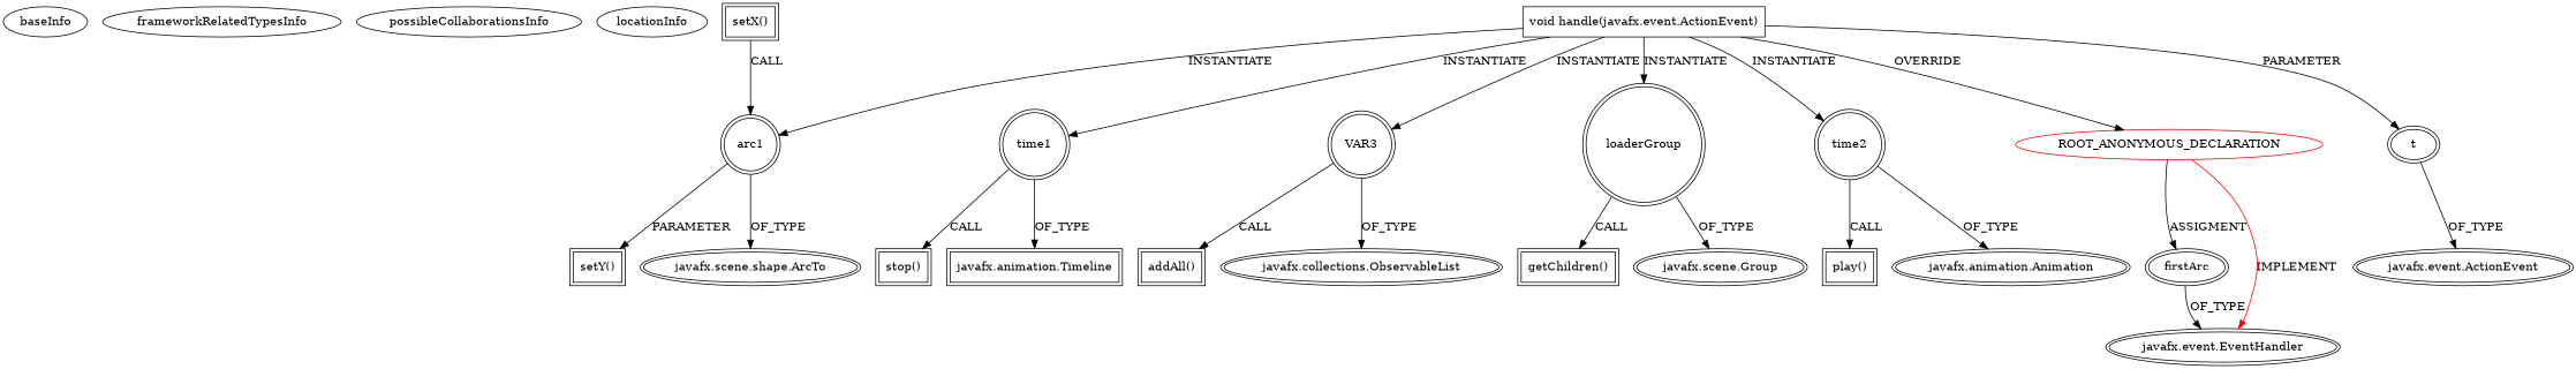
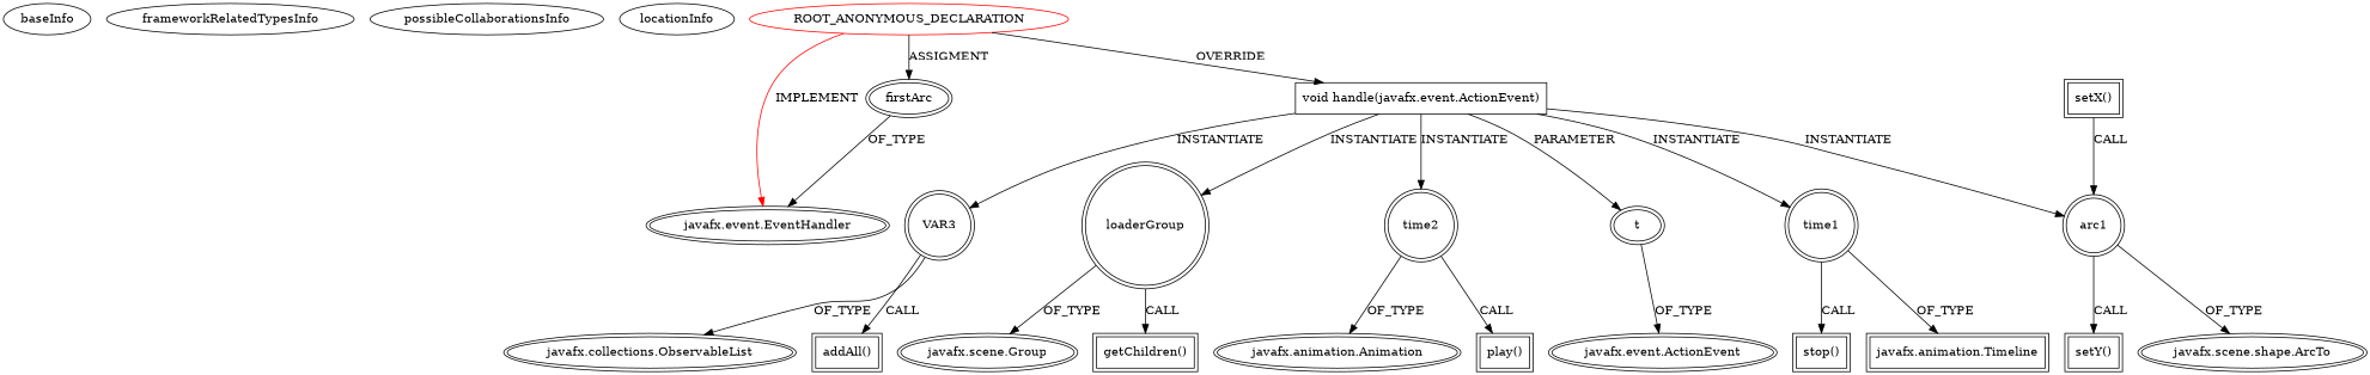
  digraph {
    node [isFrameworkType=true vertexType=INSIDE_CALL peripheries=2]
    baseInfo [category=extension_graph graphId=2444 isAnonymous=true possibleRelation=false isFrameworkType="" vertexType="" peripheries=""]
    frameworkRelatedTypesInfo [0="javafx.event.EventHandler" isFrameworkType="" vertexType="" peripheries=""]
    possibleCollaborationsInfo [isFrameworkType="" vertexType="" peripheries=""]
    locationInfo [contextSignature="void Loading()" filePath="/didygo-gce-display/gce-display-master/src/proto1/Curseur.java" graphId=2444 projectName="didygo-gce-display" isFrameworkType="" vertexType="" peripheries=""]
    n5 [color=red isFrameworkType=false label=ROOT_ANONYMOUS_DECLARATION vertexType=ROOT_ANONYMOUS_DECLARATION peripheries=""]
    n6 [label="javafx.event.EventHandler" vertexType=FRAMEWORK_INTERFACE_TYPE]
    n7 [label=firstArc vertexType=OUTSIDE_VARIABLE_EXPRESION]
    n8 [isFrameworkType=false label="void handle(javafx.event.ActionEvent)" shape=box vertexType=OVERRIDING_METHOD_DECLARATION peripheries=""]
    n9 [label=t vertexType=PARAMETER_DECLARATION]
    n10 [label=arc1 shape=circle vertexType=VARIABLE_EXPRESION]
    n11 [label=time1 shape=circle vertexType=VARIABLE_EXPRESION]
    n12 [label=VAR3 shape=circle vertexType=VARIABLE_EXPRESION]
    n13 [label=loaderGroup shape=circle vertexType=VARIABLE_EXPRESION]
    n14 [label=time2 shape=circle vertexType=VARIABLE_EXPRESION]
    n15 [label="javafx.event.ActionEvent" vertexType=FRAMEWORK_CLASS_TYPE]
    n16 [label="javafx.scene.shape.ArcTo" vertexType=FRAMEWORK_CLASS_TYPE]
    n17 [label="setY()" shape=box]
    n18 [label="javafx.animation.Timeline" shape=box vertexType=FRAMEWORK_CLASS_TYPE]
    n19 [label="stop()" shape=box]
    n20 [label="javafx.collections.ObservableList" vertexType=FRAMEWORK_INTERFACE_TYPE]
    n21 [label="addAll()" shape=box]
    n22 [label="javafx.scene.Group" vertexType=FRAMEWORK_CLASS_TYPE]
    n23 [label="getChildren()" shape=box]
    n24 [label="javafx.animation.Animation" vertexType=FRAMEWORK_CLASS_TYPE]
    n25 [label="play()" shape=box]
    n26 [label="setX()" shape=box]
    n5 -> n6 [color=red label=IMPLEMENT]
    n5 -> n7 [label=ASSIGMENT]
-   n8 -> n5 [label=OVERRIDE]
+   n5 -> n8 [label=OVERRIDE]
    n7 -> n6 [label=OF_TYPE]
    n8 -> n9 [label=PARAMETER]
    n8 -> n10 [label=INSTANTIATE]
    n8 -> n11 [label=INSTANTIATE]
    n8 -> n12 [label=INSTANTIATE]
    n8 -> n13 [label=INSTANTIATE]
    n8 -> n14 [label=INSTANTIATE]
    n9 -> n15 [label=OF_TYPE]
    n10 -> n16 [label=OF_TYPE]
-   n10 -> n17 [label=PARAMETER]
+   n10 -> n17 [label=CALL]
    n11 -> n18 [label=OF_TYPE]
    n11 -> n19 [label=CALL]
    n12 -> n20 [label=OF_TYPE]
    n12 -> n21 [label=CALL]
    n13 -> n22 [label=OF_TYPE]
    n13 -> n23 [label=CALL]
    n14 -> n24 [label=OF_TYPE]
    n14 -> n25 [label=CALL]
    n26 -> n10 [label=CALL]
  }
